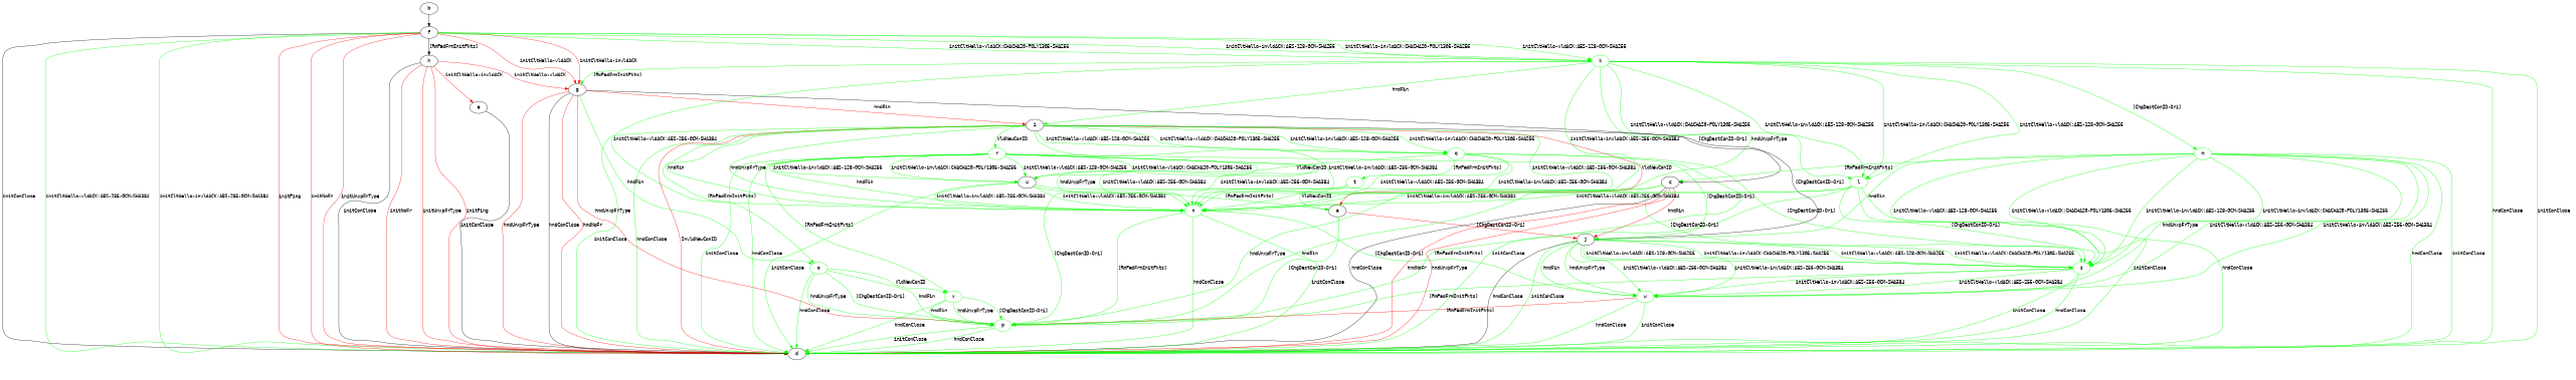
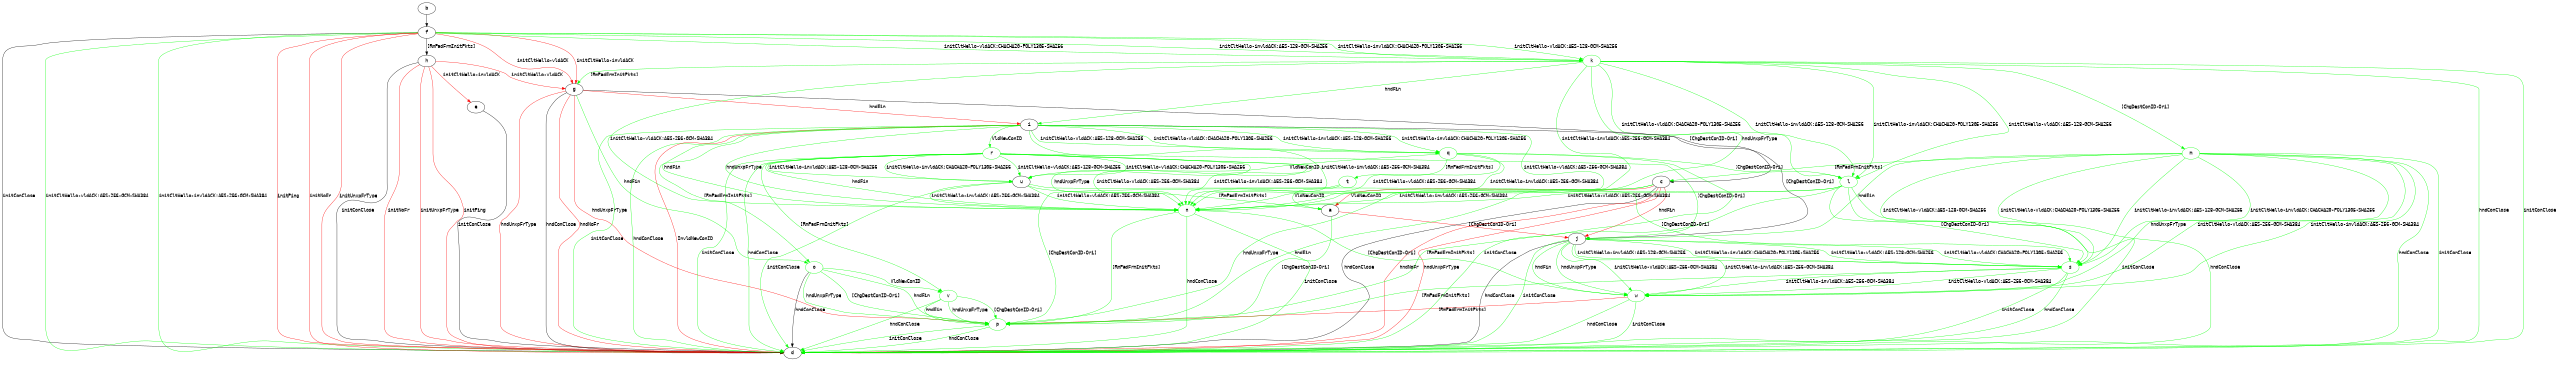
  digraph {
    fontname="DejaVu Sans Mono"
    node [fontname="DejaVu Sans Mono" color=green]
    edge [color=green fontname="DejaVu Sans Mono"]
    a [color=""]
    j [color=""]
    p
    d [color=""]
    s
    w
    b [color=""]
    f [color=""]
    g [color=""]
    h [color=""]
    k
    c [color=""]
    i [color=""]
    o
    e [color=""]
    n
    l
    m
    q
    r
    v
    t
    u [color=black]
    a -> j [color=red label="[ChgDestConID-Ori] "]
    a -> p [label="[ChgDestConID-Ori] "]
    j -> d [label="hndConClose " color=""]
    j -> d [label="initConClose "]
    j -> s [label="initCltHello-vldACK:AES-128-GCM-SHA256 "]
    j -> s [label="initCltHello-vldACK:CHACHA20-POLY1305-SHA256 "]
    j -> s [label="initCltHello-invldACK:AES-128-GCM-SHA256 "]
    j -> s [label="initCltHello-invldACK:CHACHA20-POLY1305-SHA256 "]
    j -> w [label="initCltHello-vldACK:AES-256-GCM-SHA384 "]
    j -> w [label="initCltHello-invldACK:AES-256-GCM-SHA384 "]
    j -> w [label="hndFin "]
    j -> w [label="hndUnxpFrType "]
    p -> d [label="initConClose "]
    p -> d [label="hndConClose "]
    s -> p [label="[RmPadFrmInitPkts] "]
    s -> d [label="initConClose "]
    s -> d [label="hndConClose "]
    s -> w [label="initCltHello-vldACK:AES-256-GCM-SHA384 "]
    s -> w [label="initCltHello-invldACK:AES-256-GCM-SHA384 "]
    w -> p [color=red label="[RmPadFrmInitPkts] "]
    w -> d [label="initConClose "]
    w -> d [label="hndConClose "]
    b -> f [color=""]
    f -> d [label="initConClose " color=""]
    f -> d [label="initCltHello-vldACK:AES-256-GCM-SHA384 "]
    f -> d [label="initCltHello-invldACK:AES-256-GCM-SHA384 "]
    f -> d [color=red label="initPing "]
    f -> d [color=red label="initNoFr "]
    f -> d [color=red label="initUnxpFrType "]
    f -> g [color=red label="initCltHello-vldACK "]
    f -> g [color=red label="initCltHello-invldACK "]
    f -> h [label="[RmPadFrmInitPkts] " color=""]
    f -> k [label="initCltHello-vldACK:AES-128-GCM-SHA256 "]
    f -> k [label="initCltHello-vldACK:CHACHA20-POLY1305-SHA256 "]
    f -> k [label="initCltHello-invldACK:AES-128-GCM-SHA256 "]
    f -> k [label="initCltHello-invldACK:CHACHA20-POLY1305-SHA256 "]
    g -> p [color=red label="hndUnxpFrType "]
    g -> d [label="hndConClose " color=""]
    g -> d [color=red label="hndNoFr "]
    g -> d [color=red label="hndUnxpFrType "]
    g -> c [label="[ChgDestConID-Ori] " color=""]
    g -> i [color=red label="hndFin "]
    g -> o [label="hndFin "]
    h -> d [label="initConClose " color=""]
    h -> d [color=red label="initPing "]
    h -> d [color=red label="initNoFr "]
    h -> d [color=red label="initUnxpFrType "]
    h -> g [color=red label="initCltHello-vldACK "]
    h -> e [color=red label="initCltHello-invldACK "]
    k -> d [label="initConClose "]
    k -> d [label="hndConClose "]
    k -> g [label="[RmPadFrmInitPkts] "]
    k -> i [label="hndFin "]
    k -> n [label="initCltHello-vldACK:AES-256-GCM-SHA384 "]
    k -> n [label="initCltHello-invldACK:AES-256-GCM-SHA384 "]
    k -> n [label="hndUnxpFrType "]
    k -> l [label="initCltHello-vldACK:AES-128-GCM-SHA256 "]
    k -> l [label="initCltHello-vldACK:CHACHA20-POLY1305-SHA256 "]
    k -> l [label="initCltHello-invldACK:AES-128-GCM-SHA256 "]
    k -> l [label="initCltHello-invldACK:CHACHA20-POLY1305-SHA256 "]
    k -> m [label="[ChgDestConID-Ori] "]
    c -> j [color=red label="hndFin "]
    c -> p [label="hndFin "]
    c -> p [label="hndUnxpFrType "]
    c -> d [label="hndConClose " color=""]
    c -> d [color=red label="hndNoFr "]
    c -> d [color=red label="hndUnxpFrType "]
-   i -> a [color=red label="VldNewConID "]
+   c -> a [color=red label="VldNewConID "]
    i -> j [label="[ChgDestConID-Ori] " color=""]
    i -> d [label="initConClose "]
    i -> d [label="hndConClose "]
    i -> d [color=red label="InvldNewConID "]
    i -> o [label="[RmPadFrmInitPkts] "]
    i -> n [label="initCltHello-vldACK:AES-256-GCM-SHA384 "]
    i -> n [label="initCltHello-invldACK:AES-256-GCM-SHA384 "]
    i -> n [label="hndFin "]
    i -> n [label="hndUnxpFrType "]
    i -> q [label="initCltHello-vldACK:AES-128-GCM-SHA256 "]
    i -> q [label="initCltHello-vldACK:CHACHA20-POLY1305-SHA256 "]
    i -> q [label="initCltHello-invldACK:AES-128-GCM-SHA256 "]
    i -> q [label="initCltHello-invldACK:CHACHA20-POLY1305-SHA256 "]
    i -> r [label="VldNewConID "]
    o -> p [label="hndFin "]
    o -> p [label="hndUnxpFrType "]
    o -> p [label="[ChgDestConID-Ori] "]
-   o -> d [label="hndConClose "]
+   o -> d [color=black label="hndConClose "]
    o -> v [label="VldNewConID "]
    e -> d [label="initConClose " color=""]
    n -> p [label="[RmPadFrmInitPkts] "]
    n -> d [label="initConClose "]
    n -> d [label="hndConClose "]
    n -> w [label="[ChgDestConID-Ori] "]
    l -> p [label="[RmPadFrmInitPkts] "]
    l -> d [label="initConClose "]
    l -> d [label="hndConClose "]
    l -> s [label="[ChgDestConID-Ori] "]
    l -> n [label="initCltHello-vldACK:AES-256-GCM-SHA384 "]
    l -> n [label="initCltHello-invldACK:AES-256-GCM-SHA384 "]
    m -> j [label="hndFin "]
    m -> d [label="initConClose "]
    m -> d [label="hndConClose "]
    m -> s [label="initCltHello-vldACK:AES-128-GCM-SHA256 "]
    m -> s [label="initCltHello-vldACK:CHACHA20-POLY1305-SHA256 "]
    m -> s [label="initCltHello-invldACK:AES-128-GCM-SHA256 "]
    m -> s [label="initCltHello-invldACK:CHACHA20-POLY1305-SHA256 "]
    m -> w [label="initCltHello-vldACK:AES-256-GCM-SHA384 "]
    m -> w [label="initCltHello-invldACK:AES-256-GCM-SHA384 "]
    m -> w [label="hndUnxpFrType "]
    m -> c [label="[RmPadFrmInitPkts] "]
    q -> d [label="initConClose "]
-   q -> s [label="[ChgDestConID-Ori] "]
+   q -> l [label="[ChgDestConID-Ori] "]
    q -> n [label="initCltHello-vldACK:AES-256-GCM-SHA384 "]
    q -> n [label="initCltHello-invldACK:AES-256-GCM-SHA384 "]
    q -> t [label="[RmPadFrmInitPkts] "]
    q -> u [label="VldNewConID "]
    r -> j [label="[ChgDestConID-Ori] "]
    r -> d [label="initConClose "]
    r -> d [label="hndConClose "]
    r -> n [label="initCltHello-vldACK:AES-256-GCM-SHA384 "]
    r -> n [label="initCltHello-invldACK:AES-256-GCM-SHA384 "]
    r -> n [label="hndFin "]
    r -> n [label="hndUnxpFrType "]
    r -> v [label="[RmPadFrmInitPkts] "]
    r -> u [label="initCltHello-vldACK:AES-128-GCM-SHA256 "]
    r -> u [label="initCltHello-vldACK:CHACHA20-POLY1305-SHA256 "]
    r -> u [label="initCltHello-invldACK:AES-128-GCM-SHA256 "]
    r -> u [label="initCltHello-invldACK:CHACHA20-POLY1305-SHA256 "]
    v -> p [label="hndFin "]
    v -> p [label="hndUnxpFrType "]
    v -> p [label="[ChgDestConID-Ori] "]
    v -> d [label="hndConClose "]
    t -> a [label="VldNewConID "]
    t -> p [label="[ChgDestConID-Ori] "]
    u -> a [label="[RmPadFrmInitPkts] "]
    u -> d [label="initConClose "]
    u -> s [label="[ChgDestConID-Ori] "]
    u -> n [label="initCltHello-vldACK:AES-256-GCM-SHA384 "]
    u -> n [label="initCltHello-invldACK:AES-256-GCM-SHA384 "]
  }
